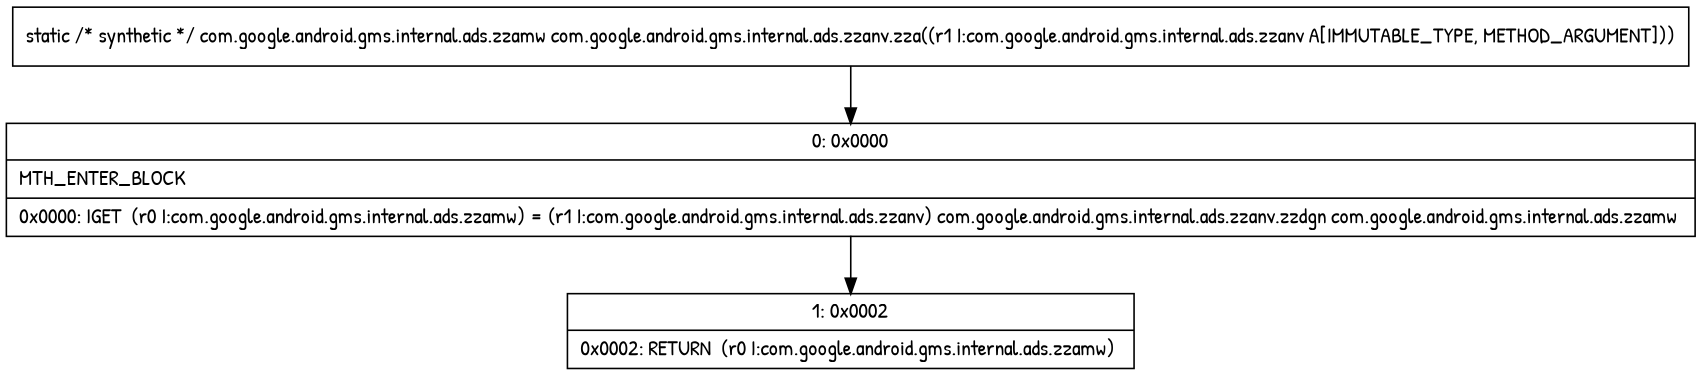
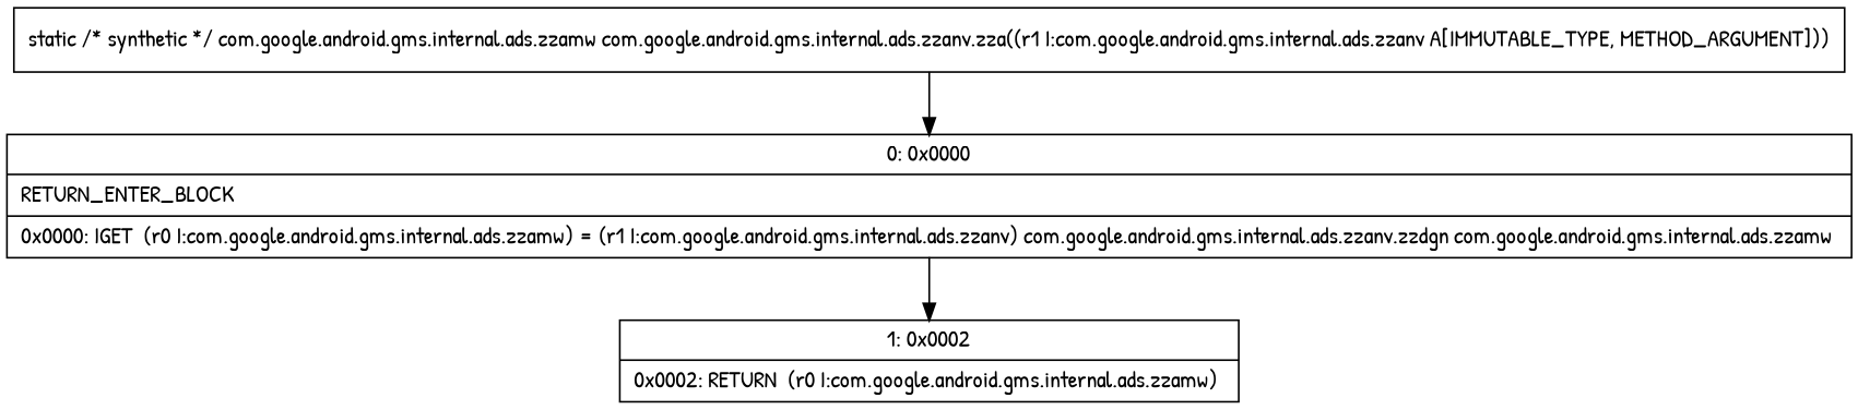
  digraph {
    fontname="Patrick Hand"
    node [shape=record fontname="Patrick Hand"]
    edge [fontname="Patrick Hand"]
-   n1 [label="{0\:\ 0x0000|MTH_ENTER_BLOCK\l|0x0000: IGET  (r0 I:com.google.android.gms.internal.ads.zzamw) = (r1 I:com.google.android.gms.internal.ads.zzanv) com.google.android.gms.internal.ads.zzanv.zzdgn com.google.android.gms.internal.ads.zzamw \l}"]
+   n1 [label="{0\:\ 0x0000|RETURN_ENTER_BLOCK\l|0x0000: IGET  (r0 I:com.google.android.gms.internal.ads.zzamw) = (r1 I:com.google.android.gms.internal.ads.zzanv) com.google.android.gms.internal.ads.zzanv.zzdgn com.google.android.gms.internal.ads.zzamw \l}"]
    n2 [label="{1\:\ 0x0002|0x0002: RETURN  (r0 I:com.google.android.gms.internal.ads.zzamw) \l}"]
    n3 [label="{static \/* synthetic *\/ com.google.android.gms.internal.ads.zzamw com.google.android.gms.internal.ads.zzanv.zza((r1 I:com.google.android.gms.internal.ads.zzanv A[IMMUTABLE_TYPE, METHOD_ARGUMENT])) }"]
    n1 -> n2
    n3 -> n1
  }
